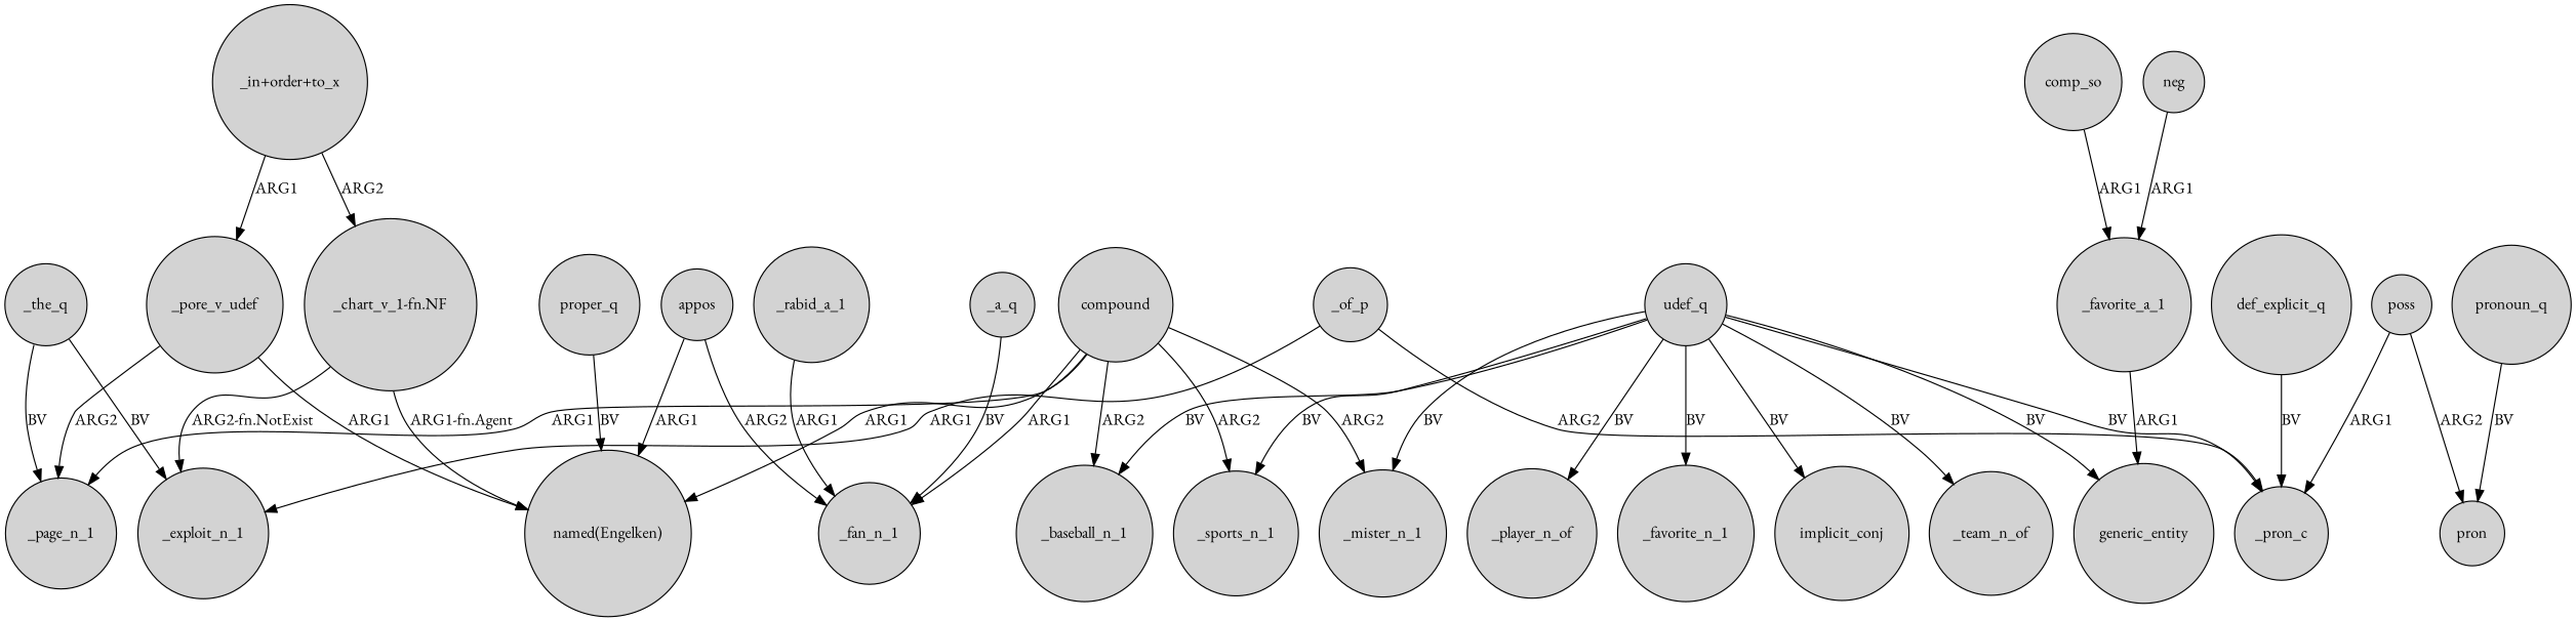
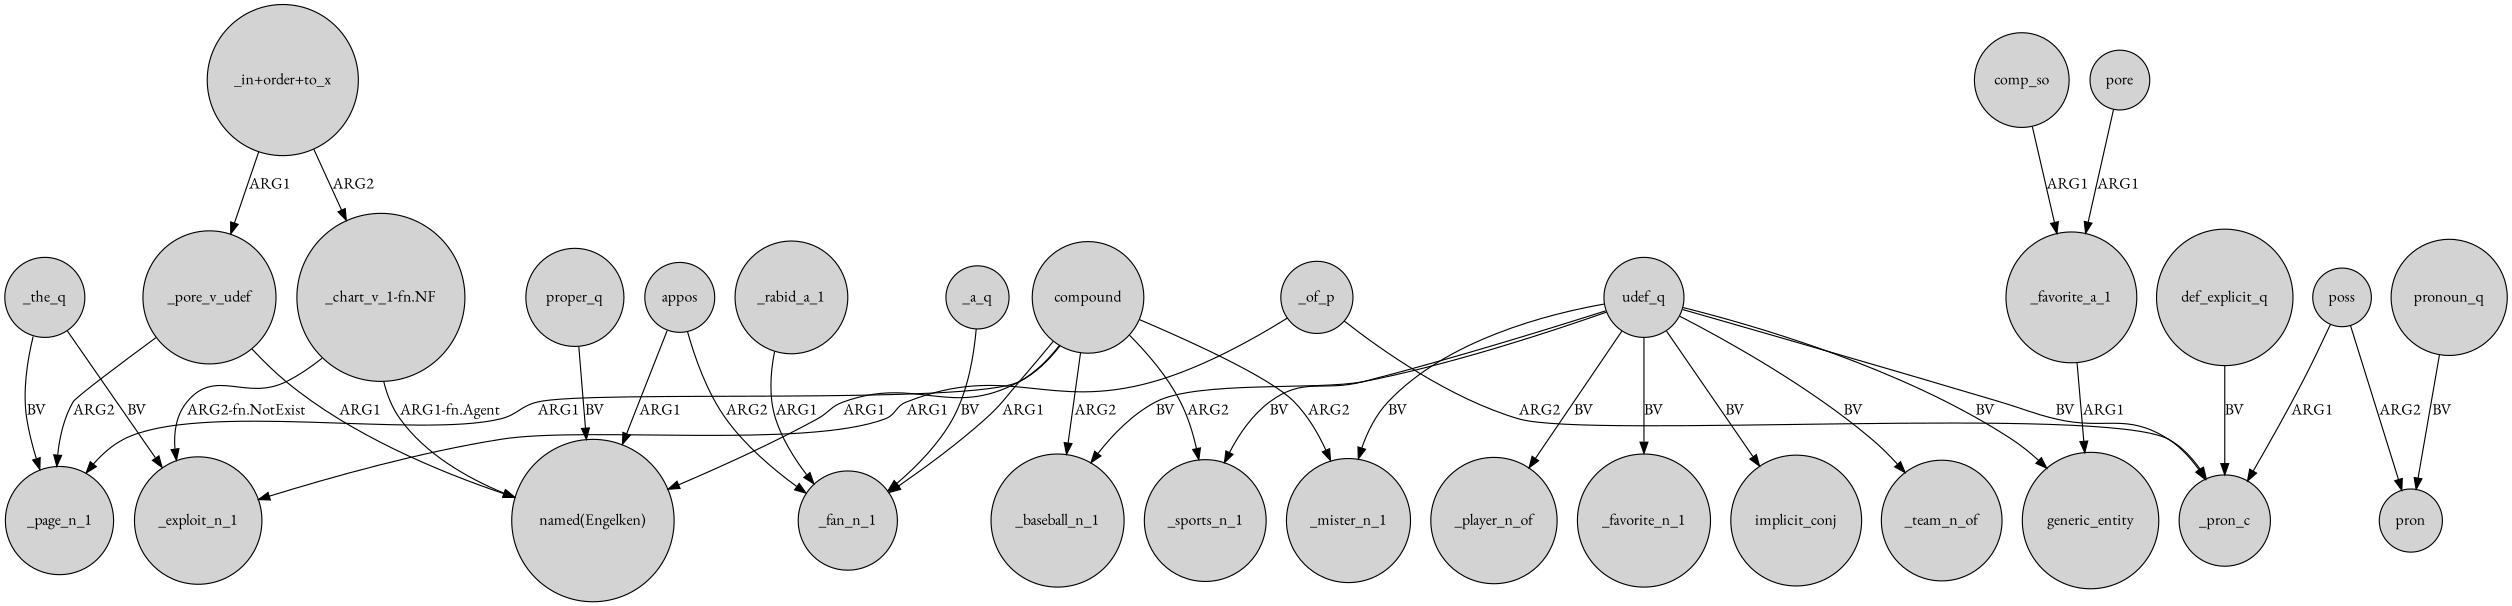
  digraph {
    fontname="EB Garamond"
    node [fontname="EB Garamond" shape=circle style=filled]
    edge [fontname="EB Garamond"]
    compound
    _page_n_1
    "named(Engelken)"
    _mister_n_1
    _baseball_n_1
    _fan_n_1
    _sports_n_1
    udef_q
    generic_entity
    n10 [label=_pron_c]
    _player_n_of
    _favorite_n_1
    implicit_conj
    _team_n_of
    poss
    pron
    def_explicit_q
    "_chart_v_1-fn.NF"
    _exploit_n_1
    _of_p
    _the_q
    _rabid_a_1
    comp_so
    _favorite_a_1
    pronoun_q
    "_in+order+to_x"
    n27 [label=_pore_v_udef]
    proper_q
    appos
-   neg
+   neg [label=pore]
    _a_q
    compound -> _page_n_1 [label=ARG1]
    compound -> "named(Engelken)" [label=ARG1]
    compound -> _mister_n_1 [label=ARG2]
    compound -> _baseball_n_1 [label=ARG2]
    compound -> _fan_n_1 [label=ARG1]
    compound -> _sports_n_1 [label=ARG2]
    udef_q -> _mister_n_1 [label=BV]
    udef_q -> _baseball_n_1 [label=BV]
    udef_q -> _sports_n_1 [label=BV]
    udef_q -> generic_entity [label=BV]
    udef_q -> n10 [label=BV]
    udef_q -> _player_n_of [label=BV]
    udef_q -> _favorite_n_1 [label=BV]
    udef_q -> implicit_conj [label=BV]
    udef_q -> _team_n_of [label=BV]
    poss -> n10 [label=ARG1]
    poss -> pron [label=ARG2]
    def_explicit_q -> n10 [label=BV]
    "_chart_v_1-fn.NF" -> "named(Engelken)" [label="ARG1-fn.Agent"]
    "_chart_v_1-fn.NF" -> _exploit_n_1 [label="ARG2-fn.NotExist"]
    _of_p -> n10 [label=ARG2]
    _of_p -> _exploit_n_1 [label=ARG1]
    _the_q -> _page_n_1 [label=BV]
    _the_q -> _exploit_n_1 [label=BV]
    _rabid_a_1 -> _fan_n_1 [label=ARG1]
    comp_so -> _favorite_a_1 [label=ARG1]
    _favorite_a_1 -> generic_entity [label=ARG1]
    pronoun_q -> pron [label=BV]
    "_in+order+to_x" -> "_chart_v_1-fn.NF" [label=ARG2]
    "_in+order+to_x" -> n27 [label=ARG1]
    n27 -> _page_n_1 [label=ARG2]
    n27 -> "named(Engelken)" [label=ARG1]
    proper_q -> "named(Engelken)" [label=BV]
    appos -> "named(Engelken)" [label=ARG1]
    appos -> _fan_n_1 [label=ARG2]
    neg -> _favorite_a_1 [label=ARG1]
    _a_q -> _fan_n_1 [label=BV]
  }
